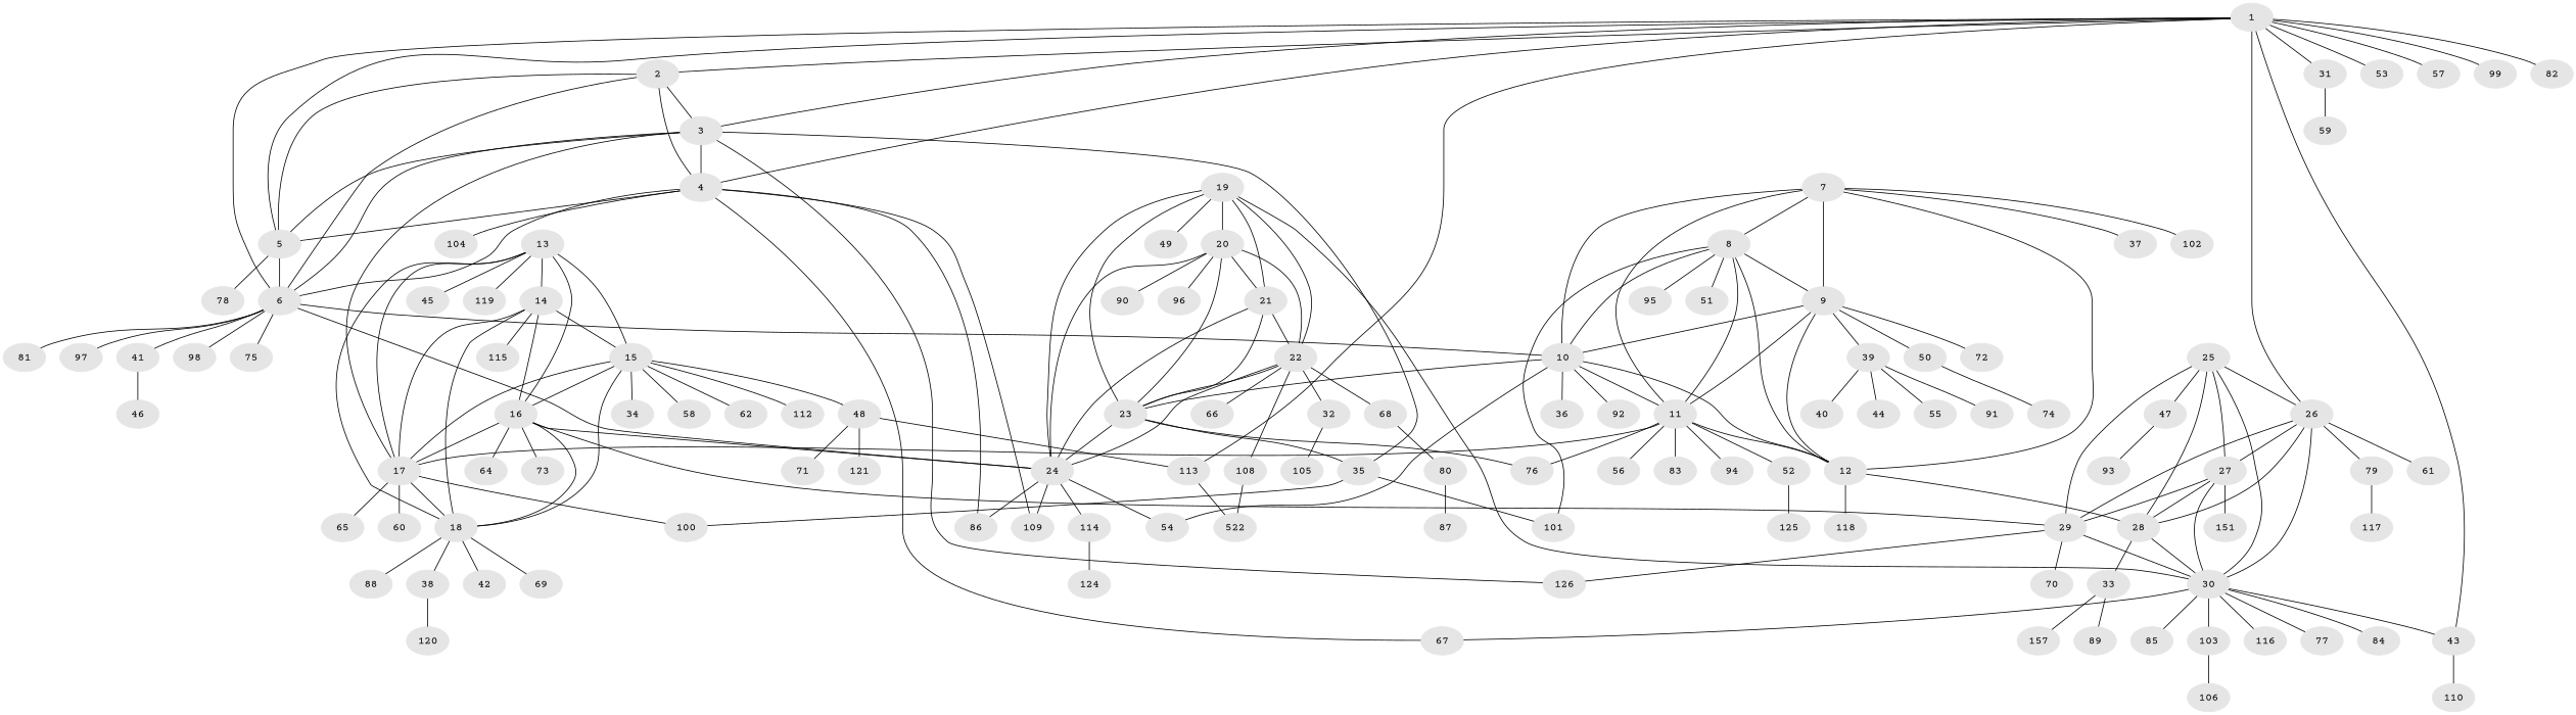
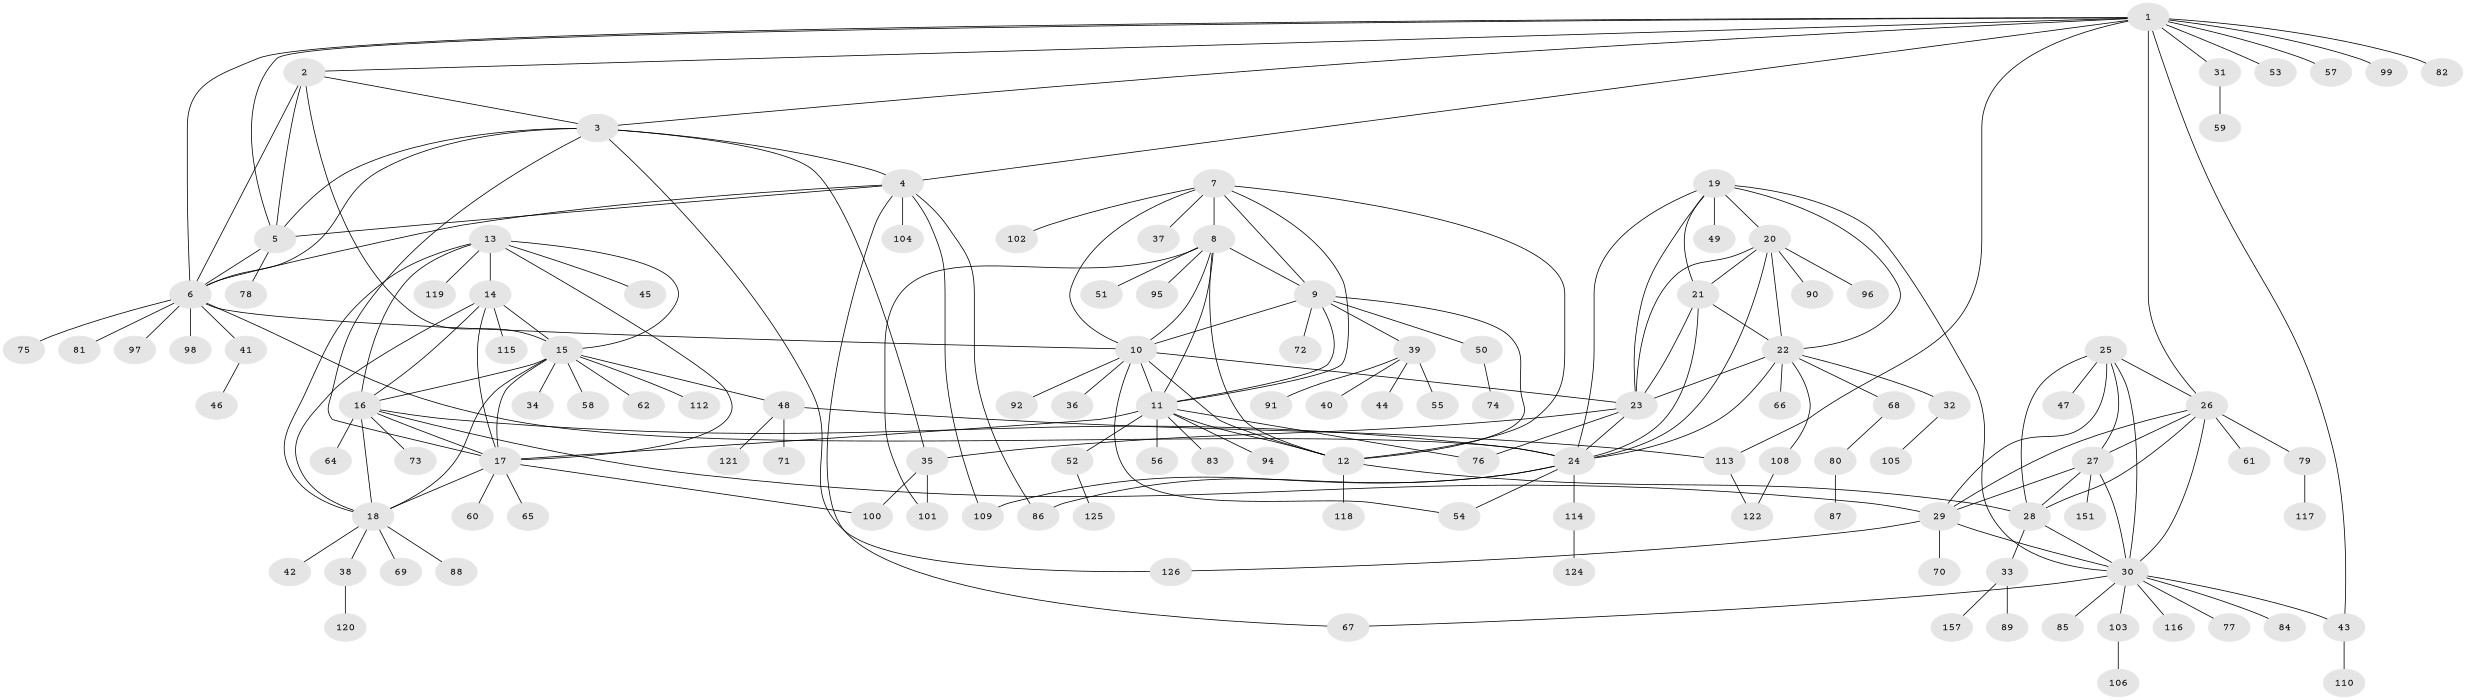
  graph {
    fontname="Courier Prime"
    node [color=gray90 fontname="Courier Prime" style=filled]
    edge [fontname="Courier Prime"]
    1
    2
    3
    4
    5
    6
    26
    31
    43
    53
    57
    99
    113
    82
    17
    35
    126
    67
    86
    104
    109
    78
    10
    24
    41
    75
    81
    97
    98
    28
    29
    30
    27
    61
    79
    59
    110
-   122 [label=522]
+   122
    18
    60
    65
    100
    101
    11
    12
    23
    36
    54
    92
    114
    46
    7
    8
    9
    37
    102
    51
    95
    39
    50
    72
    52
    56
    76
    83
    94
    118
    40
    44
    55
    91
    74
    125
    33
    13
    14
    15
    16
    45
    119
    115
    34
    48
    58
    62
    112
    64
    73
    38
    42
    69
    88
    71
    121
    70
    120
    19
    20
    21
    22
    49
    90
    96
    32
    66
    68
    108
    77
    84
    85
    103
    116
    105
    80
    124
    25
    47
    n118 [label=151]
-   93
    117
    89
    n122 [label=157]
    106
    87
    1 -- 2
    1 -- 3
    1 -- 4
    1 -- 5
    1 -- 6
    1 -- 26
    1 -- 31
    1 -- 43
    1 -- 53
    1 -- 57
    1 -- 99
    1 -- 113
    1 -- 82
    2 -- 3
-   2 -- 4
+   2 -- 15
    2 -- 5
    2 -- 6
    3 -- 4
    3 -- 5
    3 -- 6
    3 -- 17
    3 -- 35
    3 -- 126
    4 -- 5
    4 -- 6
    4 -- 67
    4 -- 86
    4 -- 104
    4 -- 109
    5 -- 6
    5 -- 78
    6 -- 10
    6 -- 24
    6 -- 41
    6 -- 75
    6 -- 81
    6 -- 97
    6 -- 98
    26 -- 28
    26 -- 29
    26 -- 30
    26 -- 27
    26 -- 61
    26 -- 79
    31 -- 59
    43 -- 110
    113 -- 122
    17 -- 18
    17 -- 60
    17 -- 65
    17 -- 100
    35 -- 100
    35 -- 101
    10 -- 11
    10 -- 12
    10 -- 23
    10 -- 36
    10 -- 54
    10 -- 92
    24 -- 86
    24 -- 109
    24 -- 54
    24 -- 114
    41 -- 46
    28 -- 30
    28 -- 33
    29 -- 126
    29 -- 30
    29 -- 70
    30 -- 43
    30 -- 67
    30 -- 77
    30 -- 84
    30 -- 85
    30 -- 103
    30 -- 116
    27 -- 28
    27 -- 29
    27 -- 30
    27 -- n118
    79 -- 117
    18 -- 38
    18 -- 42
    18 -- 69
    18 -- 88
    11 -- 17
    11 -- 12
    11 -- 52
    11 -- 56
    11 -- 76
    11 -- 83
    11 -- 94
    12 -- 28
    12 -- 118
    23 -- 35
    23 -- 24
    23 -- 76
    114 -- 124
    7 -- 10
    7 -- 11
    7 -- 12
    7 -- 8
    7 -- 9
    7 -- 37
    7 -- 102
    8 -- 10
    8 -- 101
    8 -- 11
    8 -- 12
    8 -- 9
    8 -- 51
    8 -- 95
    9 -- 10
    9 -- 11
    9 -- 12
    9 -- 39
    9 -- 50
    9 -- 72
    39 -- 40
    39 -- 44
    39 -- 55
    39 -- 91
    50 -- 74
    52 -- 125
    33 -- 89
    33 -- n122
    13 -- 17
    13 -- 18
    13 -- 14
    13 -- 15
    13 -- 16
    13 -- 45
    13 -- 119
    14 -- 17
    14 -- 18
    14 -- 15
    14 -- 16
    14 -- 115
    15 -- 17
    15 -- 18
    15 -- 16
    15 -- 34
    15 -- 48
    15 -- 58
    15 -- 62
    15 -- 112
    16 -- 17
    16 -- 24
    16 -- 29
    16 -- 18
    16 -- 64
    16 -- 73
    48 -- 113
    48 -- 71
    48 -- 121
    38 -- 120
    19 -- 24
    19 -- 30
    19 -- 23
    19 -- 20
    19 -- 21
    19 -- 22
    19 -- 49
    20 -- 24
    20 -- 23
    20 -- 21
    20 -- 22
    20 -- 90
    20 -- 96
    21 -- 24
    21 -- 23
    21 -- 22
    22 -- 24
    22 -- 23
    22 -- 32
    22 -- 66
    22 -- 68
    22 -- 108
    32 -- 105
    68 -- 80
    108 -- 122
    103 -- 106
    80 -- 87
    25 -- 26
    25 -- 28
    25 -- 29
    25 -- 30
    25 -- 27
    25 -- 47
-   47 -- 93
  }
